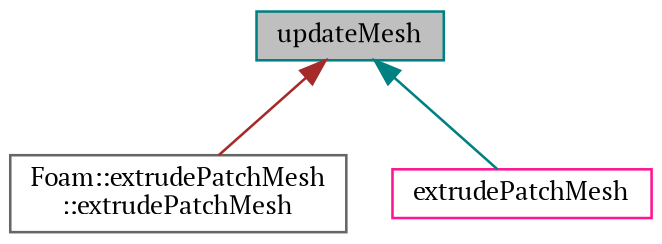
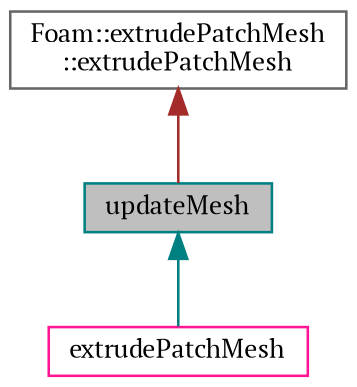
  digraph {
    fontname="PT Serif"
    rankdir=TB
    node [fontname="PT Serif" fontsize=10 shape=record]
    edge [dir=back fontname="PT Serif" fontsize=10 labelfontname=Helvetica labelfontsize=10 style=solid]
    n1 [color=teal fillcolor=grey75 fontcolor=black height=0.2 label=updateMesh style=filled width=0.4]
    n2 [color=gray40 height=0.2 label="Foam::extrudePatchMesh\l::extrudePatchMesh" width=0.4]
    n3 [color=deeppink height=0.2 label=extrudePatchMesh width=0.4]
-   n1 -> n2 [color=brown]
+   n2 -> n1 [color=brown]
    n1 -> n3 [color=teal]
  }
